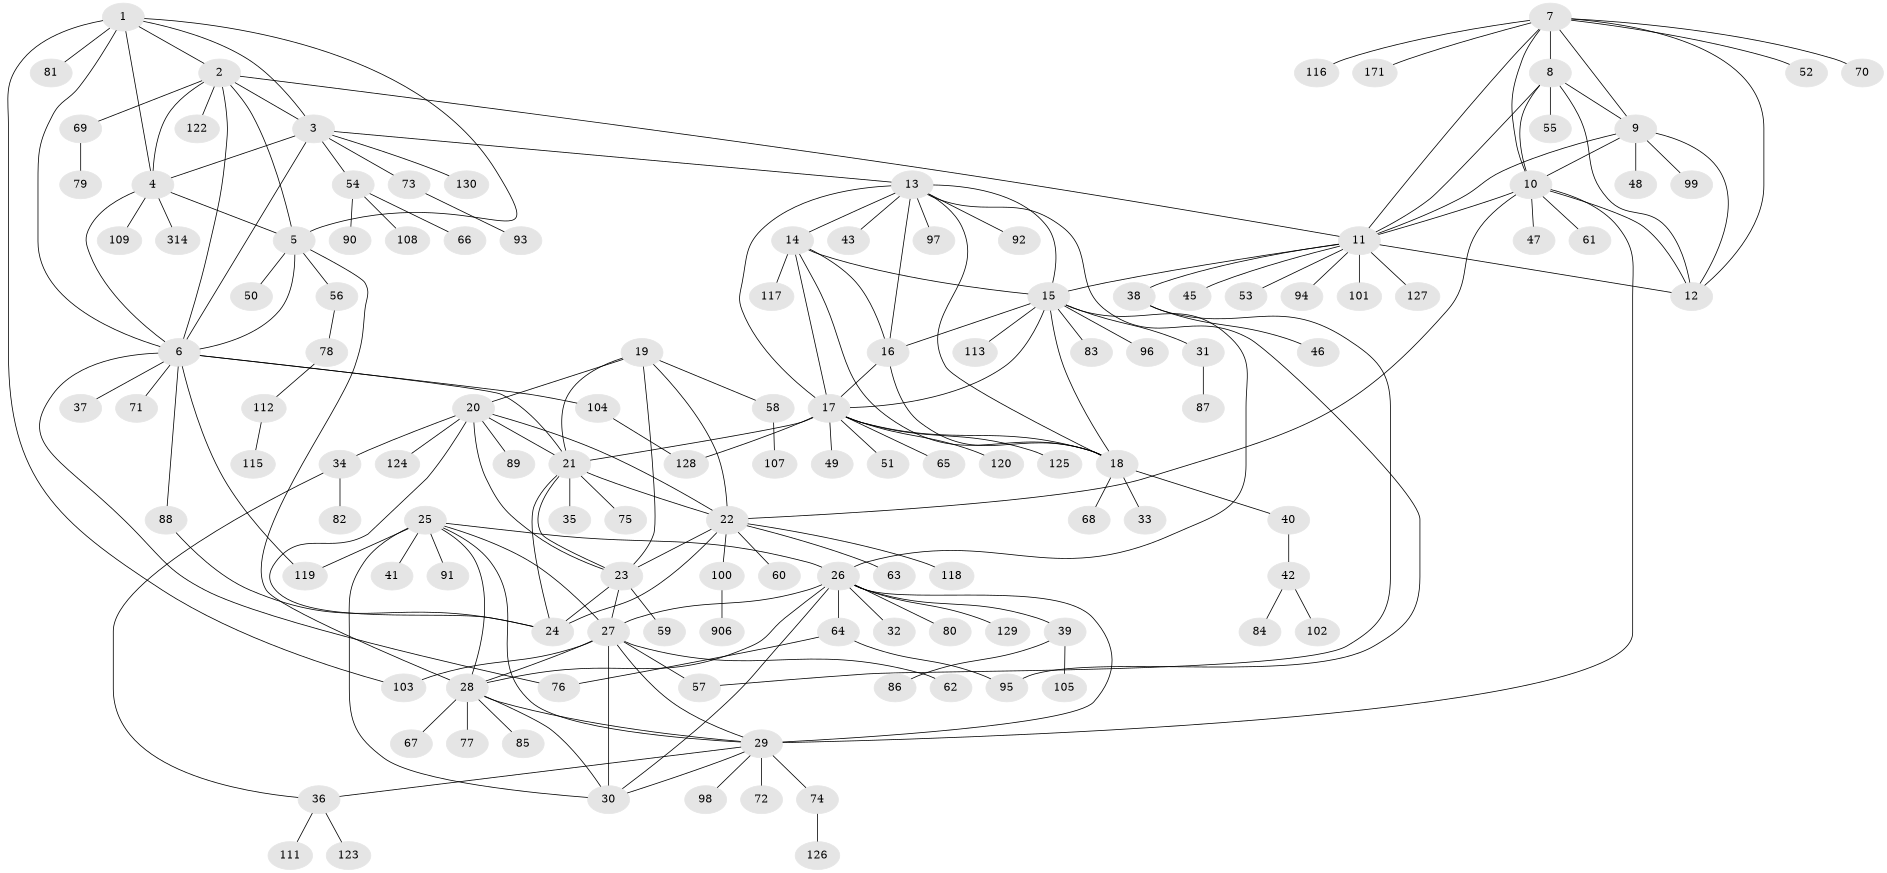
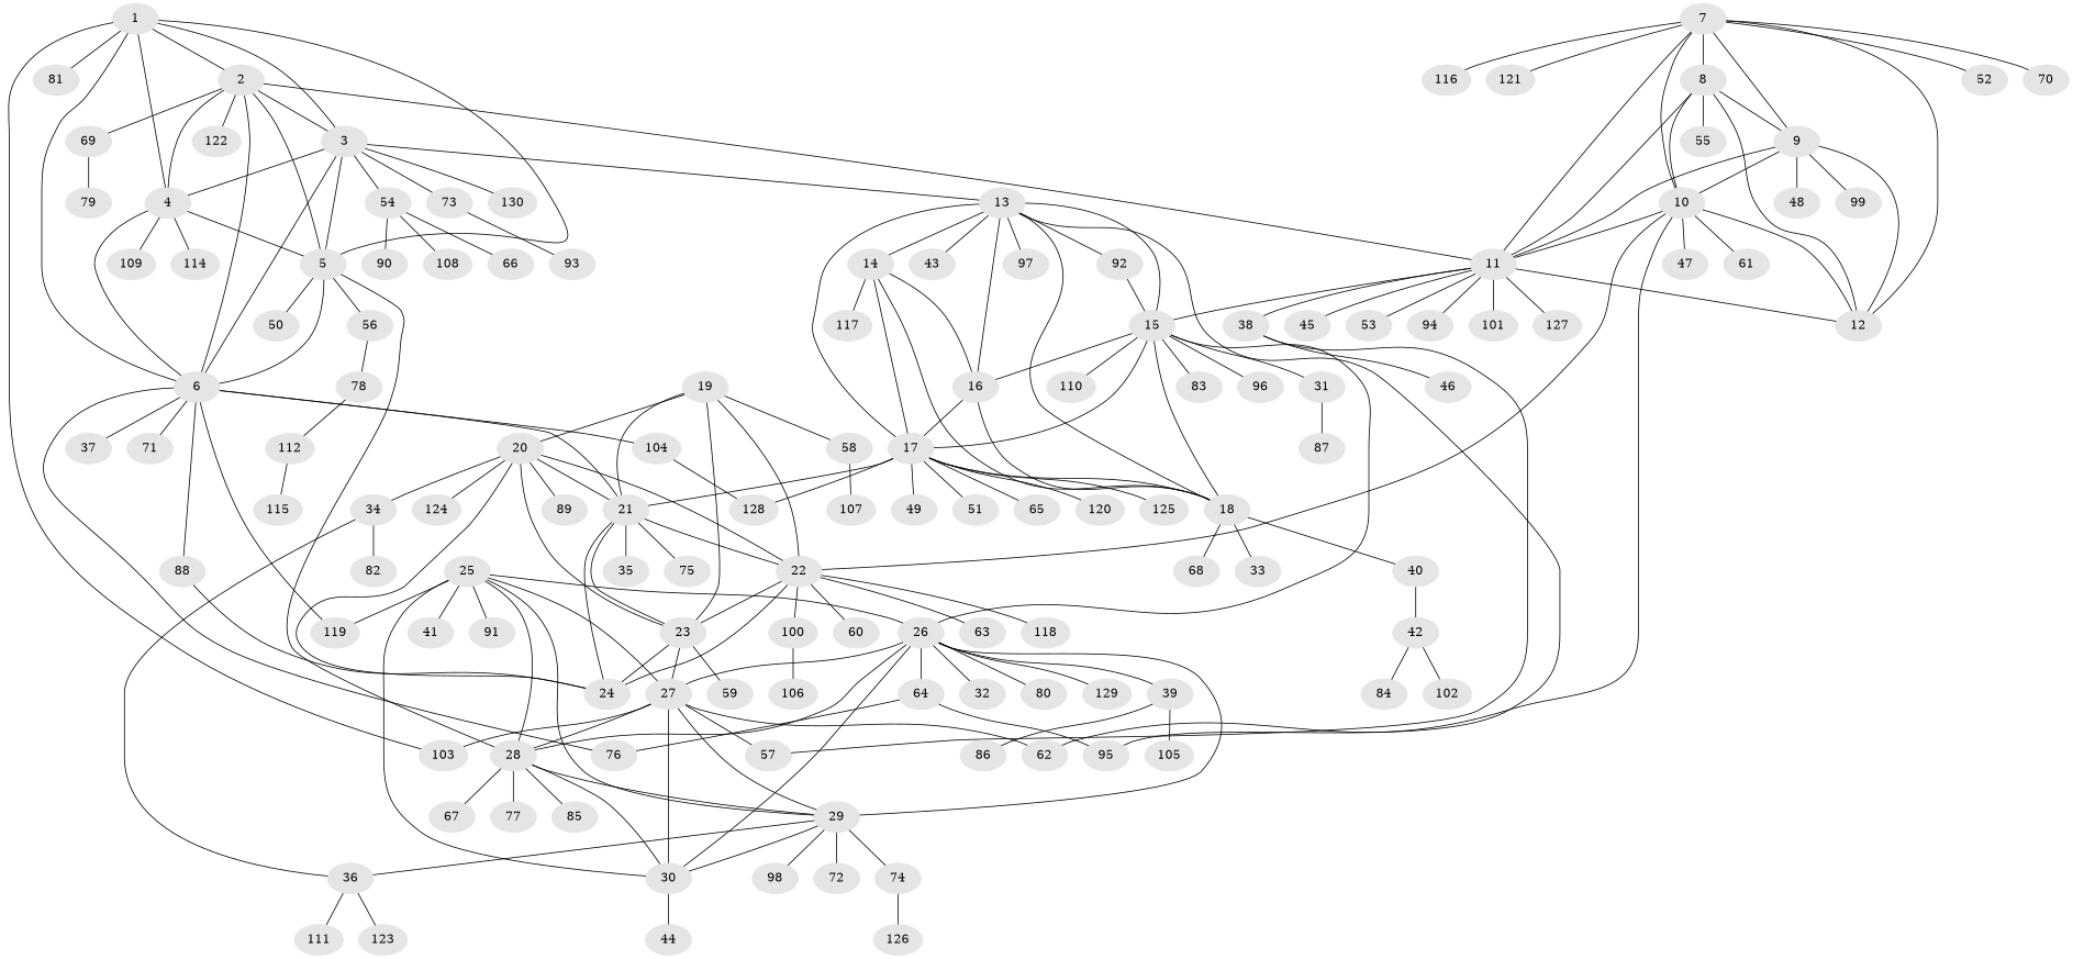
  graph {
    node [color=gray90 style=filled]
    1
    2
    3
    4
    5
    6
    81
    103
    11
    69
    122
    13
    54
    73
    130
    109
-   114 [label=314]
+   114
    28
    50
    56
    21
    37
    71
    76
    88
    104
    119
    12
    15
    38
    45
    53
    94
    101
    127
    79
    14
    16
    17
    18
    43
    92
    95
    97
    66
    90
    108
    93
    29
    30
    67
    77
    85
    78
    22
    23
    24
    35
    75
    128
    7
    8
    9
    10
    52
    70
    116
-   121 [label=171]
+   121
    55
    48
    99
    47
    61
    60
    63
    100
    118
    36
    72
    74
    98
    26
    31
    83
    96
-   113
+   113 [label=110]
    57
    46
    117
    49
    51
    65
    120
    125
    33
    40
    68
    27
    32
    39
    64
    80
    129
    87
    42
    19
    20
    58
    34
    89
    124
    59
    107
    82
-   106 [label=906]
+   106
    62
    25
    41
    91
+   44
    86
    105
    111
    123
    126
    84
    102
    112
    115
    1 -- 2
    1 -- 3
    1 -- 4
    1 -- 5
    1 -- 6
    1 -- 81
    1 -- 103
    2 -- 3
    2 -- 4
    2 -- 5
    2 -- 6
    2 -- 11
    2 -- 69
    2 -- 122
    3 -- 4
+   3 -- 5
    3 -- 6
    3 -- 13
    3 -- 54
    3 -- 73
    3 -- 130
    4 -- 5
    4 -- 6
    4 -- 109
    4 -- 114
    5 -- 6
    5 -- 28
    5 -- 50
    5 -- 56
    6 -- 21
    6 -- 37
    6 -- 71
    6 -- 76
    6 -- 88
    6 -- 104
    6 -- 119
    11 -- 12
    11 -- 15
    11 -- 38
    11 -- 45
    11 -- 53
    11 -- 94
    11 -- 101
    11 -- 127
    69 -- 79
    13 -- 15
    13 -- 14
    13 -- 16
    13 -- 17
    13 -- 18
    13 -- 43
    13 -- 92
    13 -- 95
    13 -- 97
    54 -- 66
    54 -- 90
    54 -- 108
    73 -- 93
    28 -- 29
    28 -- 30
    28 -- 67
    28 -- 77
    28 -- 85
    56 -- 78
    21 -- 22
    21 -- 23
    21 -- 24
    21 -- 35
    21 -- 75
    88 -- 24
    104 -- 128
    15 -- 16
    15 -- 17
    15 -- 18
    15 -- 26
    15 -- 31
    15 -- 83
    15 -- 96
    15 -- 113
    38 -- 57
    38 -- 46
-   14 -- 15
+   92 -- 15
    14 -- 16
    14 -- 17
    14 -- 18
    14 -- 117
    16 -- 17
    16 -- 18
    17 -- 21
    17 -- 18
    17 -- 128
    17 -- 49
    17 -- 51
    17 -- 65
    17 -- 120
    17 -- 125
    18 -- 33
    18 -- 40
    18 -- 68
    29 -- 30
    29 -- 36
    29 -- 72
    29 -- 74
    29 -- 98
+   30 -- 44
    78 -- 112
    22 -- 23
    22 -- 24
    22 -- 60
    22 -- 63
    22 -- 100
    22 -- 118
    23 -- 24
    23 -- 27
    23 -- 59
    7 -- 11
    7 -- 12
    7 -- 8
    7 -- 9
    7 -- 10
    7 -- 52
    7 -- 70
    7 -- 116
    7 -- 121
    8 -- 11
    8 -- 12
    8 -- 9
    8 -- 10
    8 -- 55
    9 -- 11
    9 -- 12
    9 -- 10
    9 -- 48
    9 -- 99
    10 -- 11
    10 -- 12
-   10 -- 29
+   10 -- 62
    10 -- 22
    10 -- 47
    10 -- 61
    100 -- 106
    36 -- 111
    36 -- 123
    74 -- 126
    26 -- 28
    26 -- 29
    26 -- 30
    26 -- 27
    26 -- 32
    26 -- 39
    26 -- 64
    26 -- 80
    26 -- 129
    31 -- 87
    40 -- 42
    27 -- 103
    27 -- 28
    27 -- 29
    27 -- 30
    27 -- 57
    27 -- 62
    39 -- 86
    39 -- 105
    64 -- 76
    64 -- 95
    42 -- 84
    42 -- 102
    19 -- 21
    19 -- 22
    19 -- 23
    19 -- 20
    19 -- 58
    20 -- 21
    20 -- 22
    20 -- 23
    20 -- 24
    20 -- 34
    20 -- 89
    20 -- 124
    58 -- 107
    34 -- 36
    34 -- 82
    25 -- 28
    25 -- 119
    25 -- 29
    25 -- 30
    25 -- 26
    25 -- 27
    25 -- 41
    25 -- 91
    112 -- 115
  }
